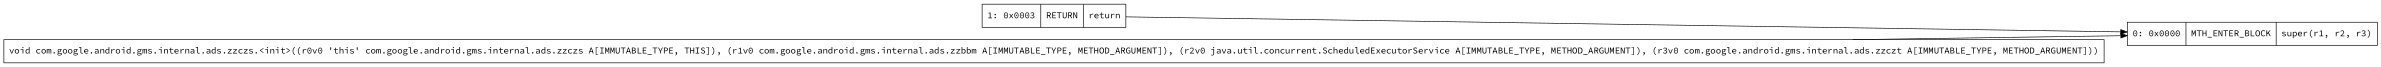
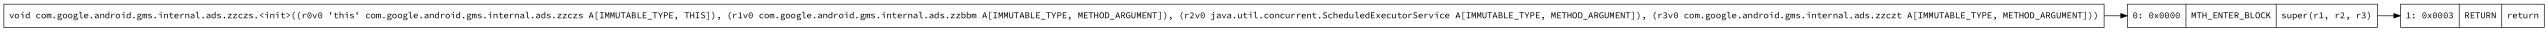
  digraph {
    rankdir=LR
    fontname="Source Code Pro"
    node [shape=record fontname="Source Code Pro"]
    edge [fontname="Source Code Pro"]
    n1 [label="{0\:\ 0x0000|MTH_ENTER_BLOCK\l|super(r1, r2, r3)\l}"]
    n2 [label="{1\:\ 0x0003|RETURN\l|return\l}"]
    n3 [label="{void com.google.android.gms.internal.ads.zzczs.\<init\>((r0v0 'this' com.google.android.gms.internal.ads.zzczs A[IMMUTABLE_TYPE, THIS]), (r1v0 com.google.android.gms.internal.ads.zzbbm A[IMMUTABLE_TYPE, METHOD_ARGUMENT]), (r2v0 java.util.concurrent.ScheduledExecutorService A[IMMUTABLE_TYPE, METHOD_ARGUMENT]), (r3v0 com.google.android.gms.internal.ads.zzczt A[IMMUTABLE_TYPE, METHOD_ARGUMENT])) }"]
-   n2 -> n1
+   n1 -> n2
    n3 -> n1
  }
